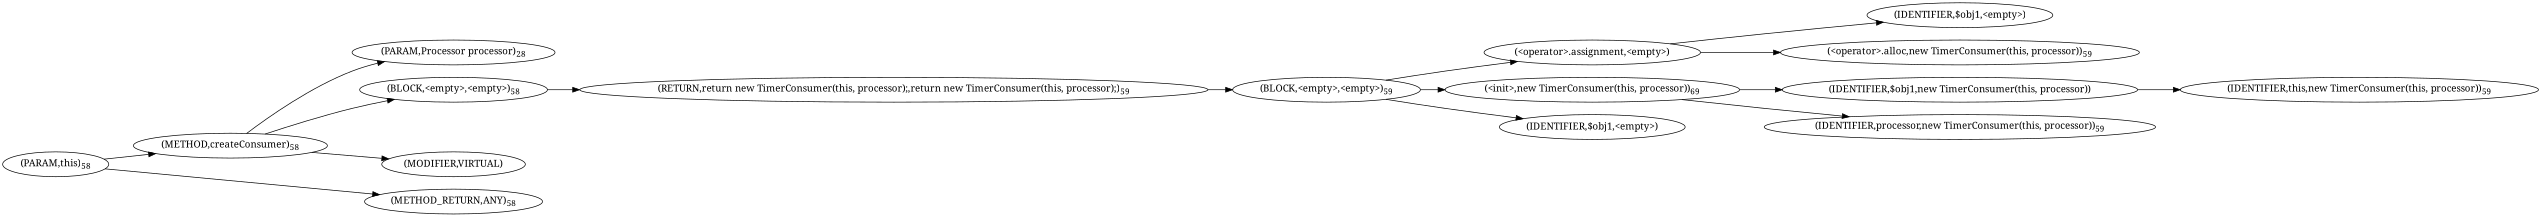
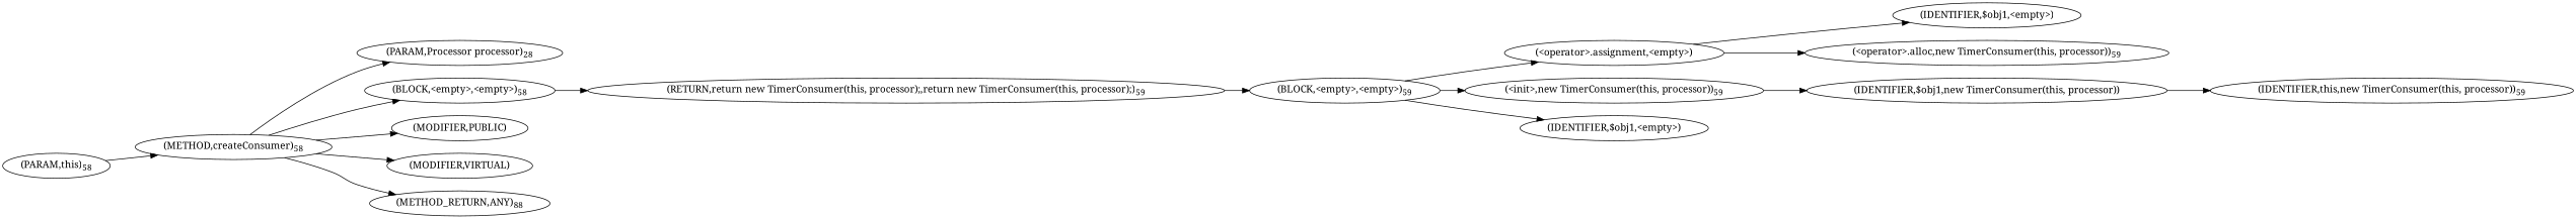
  digraph {
    fontname="Noto Serif"
    rankdir=LR
    node [fontname="Noto Serif"]
    edge [fontname="Noto Serif"]
    n1 [label=<(METHOD,createConsumer)<SUB>58</SUB>>]
    n2 [label=<(PARAM,Processor processor)<SUB>28</SUB>>]
    n3 [label=<(BLOCK,&lt;empty&gt;,&lt;empty&gt;)<SUB>58</SUB>>]
+   n4 [label=<(MODIFIER,PUBLIC)>]
    n5 [label=<(MODIFIER,VIRTUAL)>]
-   n6 [label=<(METHOD_RETURN,ANY)<SUB>58</SUB>>]
+   n6 [label=<(METHOD_RETURN,ANY)<SUB>88</SUB>>]
    n7 [label=<(PARAM,this)<SUB>58</SUB>>]
    n8 [label=<(RETURN,return new TimerConsumer(this, processor);,return new TimerConsumer(this, processor);)<SUB>59</SUB>>]
    n9 [label=<(BLOCK,&lt;empty&gt;,&lt;empty&gt;)<SUB>59</SUB>>]
    n10 [label=<(&lt;operator&gt;.assignment,&lt;empty&gt;)>]
-   n11 [label=<(&lt;init&gt;,new TimerConsumer(this, processor))<SUB>69</SUB>>]
+   n11 [label=<(&lt;init&gt;,new TimerConsumer(this, processor))<SUB>59</SUB>>]
    n12 [label=<(IDENTIFIER,$obj1,&lt;empty&gt;)>]
    n13 [label=<(IDENTIFIER,$obj1,&lt;empty&gt;)>]
    n14 [label=<(&lt;operator&gt;.alloc,new TimerConsumer(this, processor))<SUB>59</SUB>>]
    n15 [label=<(IDENTIFIER,$obj1,new TimerConsumer(this, processor))>]
-   n16 [label=<(IDENTIFIER,processor,new TimerConsumer(this, processor))<SUB>59</SUB>>]
    n17 [label=<(IDENTIFIER,this,new TimerConsumer(this, processor))<SUB>59</SUB>>]
    n1 -> n2
    n1 -> n3
+   n1 -> n4
    n1 -> n5
-   n7 -> n6
+   n1 -> n6
    n3 -> n8
    n7 -> n1
    n8 -> n9
    n9 -> n10
    n9 -> n11
    n9 -> n12
    n10 -> n13
    n10 -> n14
    n11 -> n15
-   n11 -> n16
    n15 -> n17
  }
